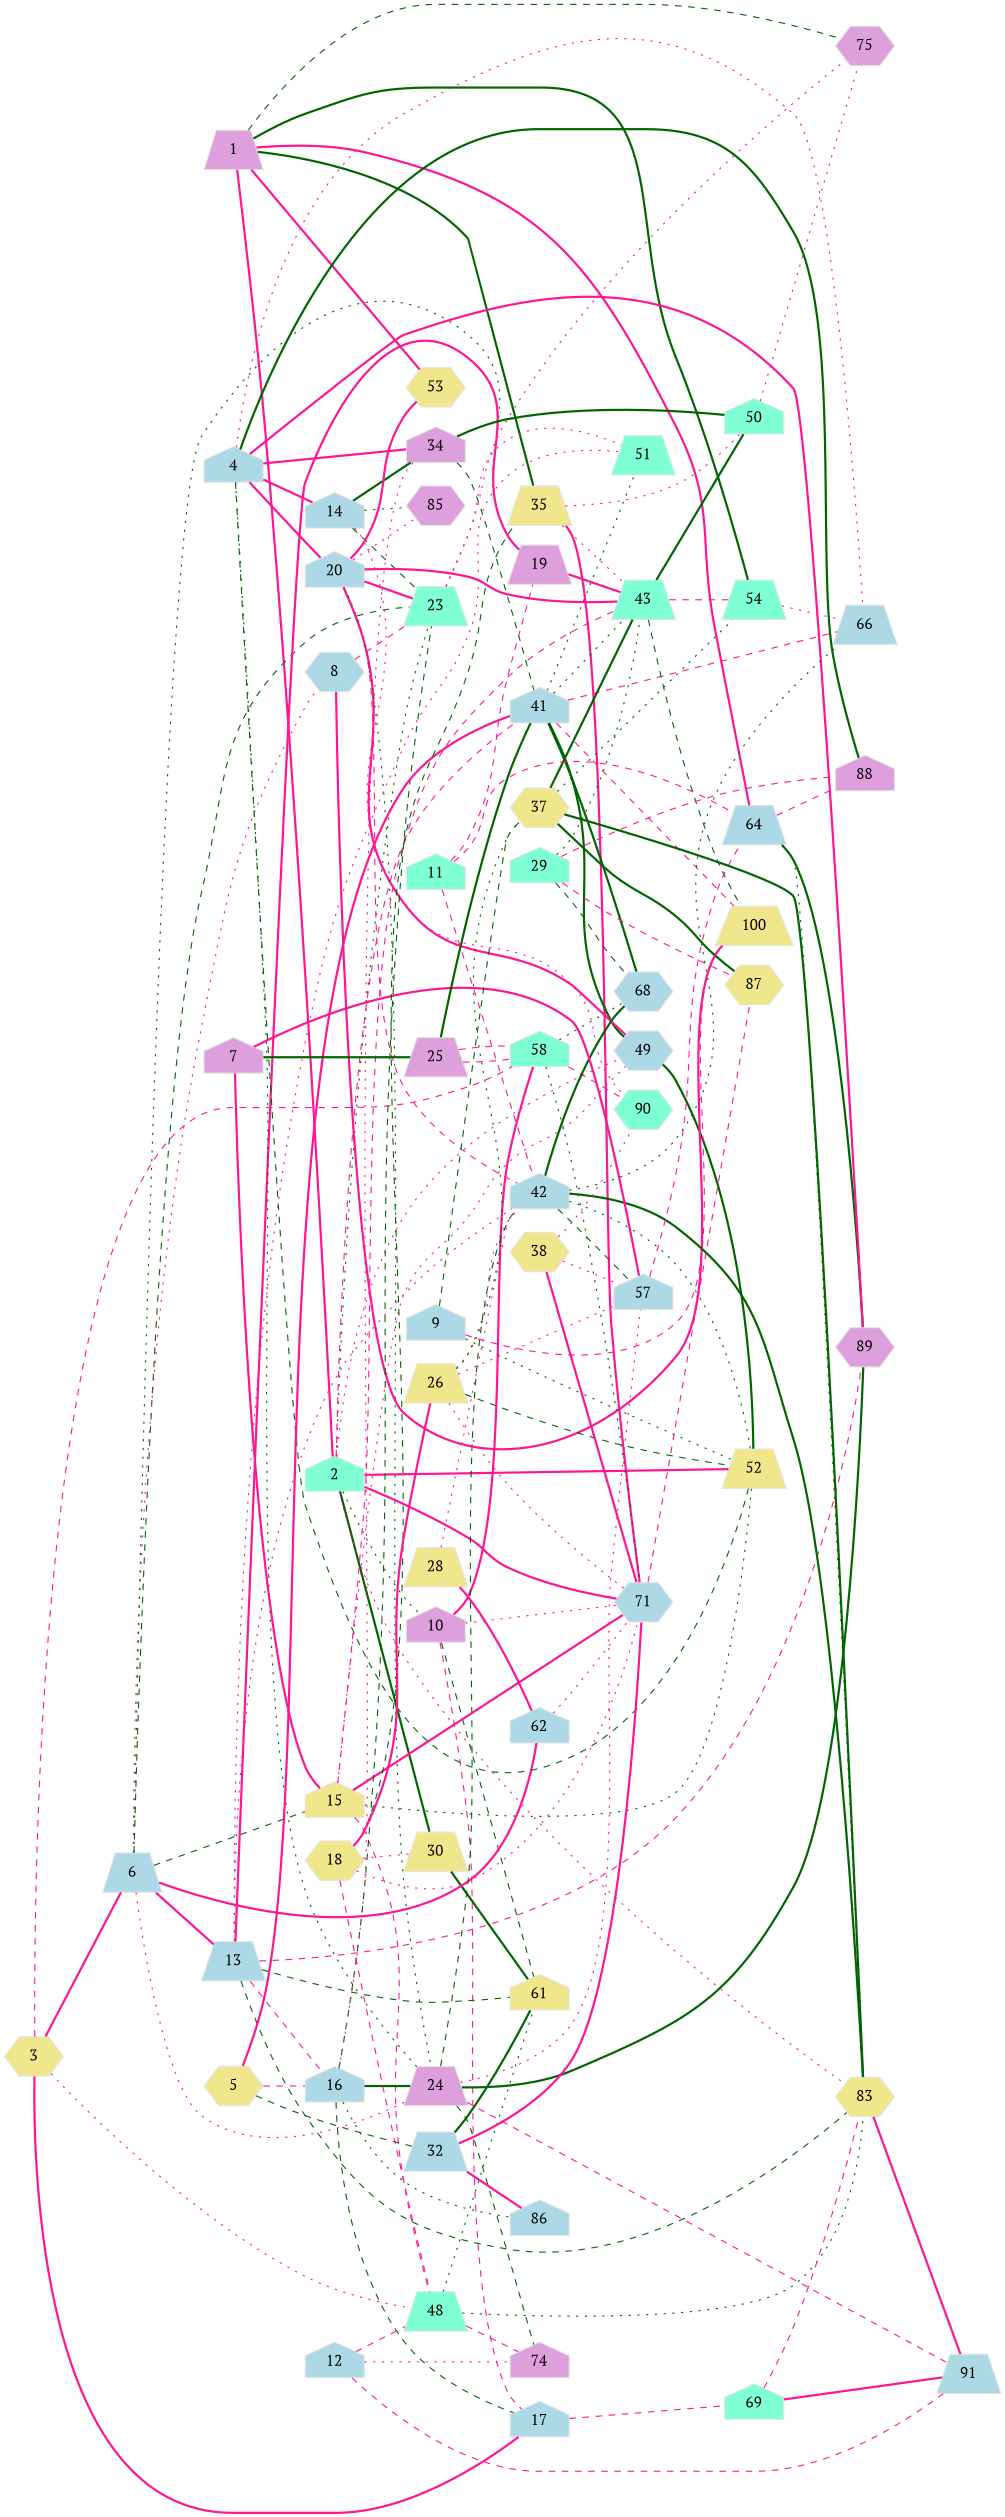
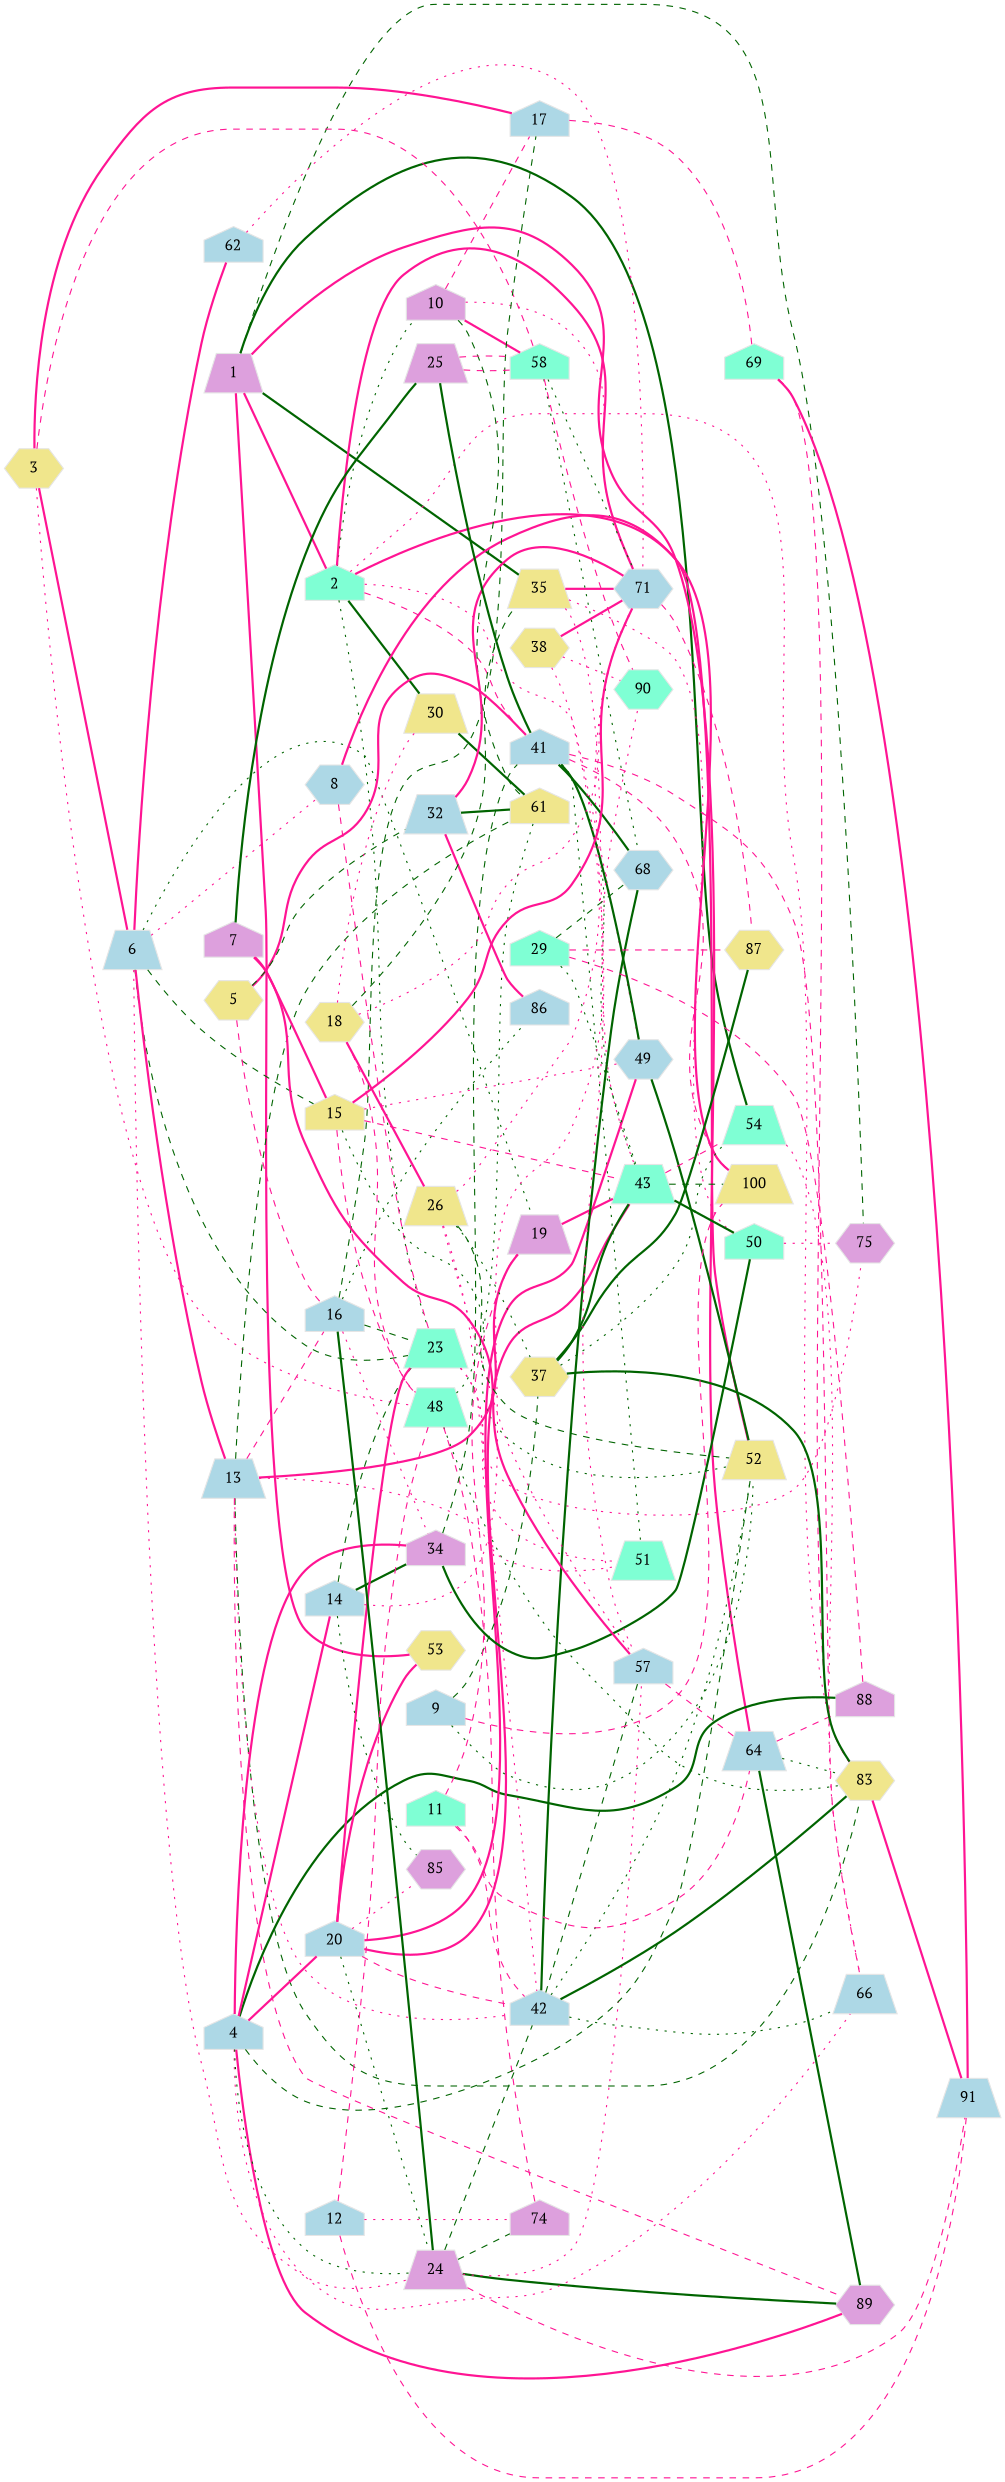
  graph {
    fontname="PT Serif"
    rankdir=LR
    node [color=gray90 fillcolor=lightblue fontname="PT Serif" shape=house style=filled]
    edge [color=deeppink fontname="PT Serif" style=bold]
    1 [fillcolor=plum shape=trapezium super="+45"]
    2 [fillcolor=aquamarine super="+80"]
    35 [fillcolor=khaki shape=trapezium super="+96"]
    53 [fillcolor=khaki shape=hexagon]
    54 [fillcolor=aquamarine shape=trapezium super="+73"]
    64 [shape=trapezium super="+65"]
    75 [fillcolor=plum shape=hexagon]
    10 [fillcolor=plum]
    23 [fillcolor=aquamarine shape=trapezium super="+40"]
    30 [fillcolor=khaki shape=trapezium super="+31"]
    41 [super="+67"]
    49 [shape=hexagon super="+78"]
    52 [fillcolor=khaki shape=trapezium super="+95"]
    71 [shape=hexagon super="+76"]
    83 [fillcolor=khaki shape=hexagon super="+94"]
    43 [fillcolor=aquamarine shape=trapezium super="+97"]
    50 [fillcolor=aquamarine]
    66 [shape=trapezium super="+72"]
    88 [fillcolor=plum]
    89 [fillcolor=plum shape=hexagon]
    17 [super="+33"]
    58 [fillcolor=aquamarine super="+63"]
    61 [fillcolor=khaki super="+79"]
    51 [fillcolor=aquamarine shape=trapezium super="+60"]
    100 [fillcolor=khaki shape=trapezium]
    68 [shape=hexagon super="+84"]
    87 [fillcolor=khaki shape=hexagon]
    91 [shape=trapezium]
    3 [fillcolor=khaki shape=hexagon super="+55"]
    6 [shape=trapezium super="+56"]
    48 [fillcolor=aquamarine shape=trapezium super="+59"]
    24 [fillcolor=plum shape=trapezium super="+92"]
    8 [shape=hexagon]
    13 [shape=trapezium super="+27"]
    15 [fillcolor=khaki super="+22"]
    19 [fillcolor=plum shape=trapezium super="+36"]
    62
    69 [fillcolor=aquamarine]
    74 [fillcolor=plum]
    90 [fillcolor=aquamarine shape=hexagon]
    4 [super="+39"]
    14 [super="+46"]
    20 [super="+47"]
    34 [fillcolor=plum super="+44"]
    85 [fillcolor=plum shape=hexagon]
    42 [super="+93"]
    57 [super="+99"]
    16 [super="+81"]
    86
    5 [fillcolor=khaki shape=hexagon]
    32 [shape=trapezium]
    7 [fillcolor=plum super="+77"]
    25 [fillcolor=plum shape=trapezium]
    37 [fillcolor=khaki shape=hexagon super="+98"]
    9
    11 [fillcolor=aquamarine super="+21"]
    12
    18 [fillcolor=khaki shape=hexagon super="+82"]
    26 [fillcolor=khaki shape=trapezium super="+70"]
-   28 [fillcolor=khaki shape=trapezium]
    29 [fillcolor=aquamarine]
    38 [fillcolor=khaki shape=hexagon]
    1 -- 2
    1 -- 35 [color=darkgreen]
    1 -- 53
    1 -- 54 [color=darkgreen]
    1 -- 64
    1 -- 75 [color=darkgreen style=dashed]
    2 -- 10 [color=darkgreen style=dotted]
    2 -- 23 [color=darkgreen style=dotted]
    2 -- 30 [color=darkgreen]
    2 -- 41 [style=dashed]
    2 -- 49 [style=dotted]
    2 -- 52
    2 -- 71
    2 -- 83 [style=dotted]
    35 -- 71
    35 -- 43 [style=dotted]
    35 -- 50 [style=dotted]
    54 -- 66 [style=dotted]
    64 -- 83 [color=darkgreen style=dotted]
    64 -- 88 [style=dashed]
    64 -- 89 [color=darkgreen]
    10 -- 71 [style=dotted]
    10 -- 17 [style=dashed]
    10 -- 58
    10 -- 61 [color=darkgreen style=dashed]
    23 -- 75 [style=dotted]
    23 -- 51 [style=dotted]
    30 -- 61 [color=darkgreen]
    41 -- 49 [color=darkgreen]
    41 -- 43 [color=darkgreen style=dotted]
    41 -- 66 [style=dashed]
    41 -- 51 [color=darkgreen style=dotted]
    41 -- 100 [style=dashed]
    41 -- 68 [color=darkgreen]
    49 -- 52 [color=darkgreen]
    71 -- 87 [style=dashed]
    83 -- 91
    43 -- 54 [style=dashed]
    43 -- 50 [color=darkgreen]
    43 -- 100 [color=darkgreen style=dashed]
    50 -- 75 [style=dotted]
    17 -- 69 [style=dashed]
    58 -- 71 [color=darkgreen style=dotted]
    58 -- 68 [color=darkgreen style=dotted]
    58 -- 90 [style=dashed]
    3 -- 17
    3 -- 58 [style=dashed]
    3 -- 6
    3 -- 48 [style=dotted]
    6 -- 23 [color=darkgreen style=dashed]
    6 -- 24 [style=dotted]
    6 -- 8 [style=dotted]
    6 -- 13
    6 -- 15 [color=darkgreen style=dashed]
    6 -- 19 [color=darkgreen style=dotted]
    6 -- 62
    48 -- 83 [color=darkgreen style=dotted]
    48 -- 61 [color=darkgreen style=dotted]
    48 -- 74 [style=dashed]
    24 -- 89 [color=darkgreen]
    24 -- 91 [style=dashed]
    24 -- 74 [color=darkgreen style=dashed]
    24 -- 42 [color=darkgreen style=dashed]
    24 -- 57 [style=dotted]
    8 -- 23 [style=dashed]
    8 -- 100
    13 -- 83 [color=darkgreen style=dashed]
    13 -- 89 [style=dashed]
    13 -- 61 [color=darkgreen style=dashed]
    13 -- 51 [style=dotted]
    13 -- 19
    13 -- 42 [style=dotted]
    13 -- 16 [style=dashed]
    15 -- 49 [style=dotted]
    15 -- 52 [color=darkgreen style=dotted]
    15 -- 71
    15 -- 43 [style=dashed]
    15 -- 48 [style=dashed]
    19 -- 43
    62 -- 71 [style=dotted]
    69 -- 83 [style=dashed]
    69 -- 91
    4 -- 52 [color=darkgreen style=dashed]
    4 -- 66 [style=dotted]
    4 -- 88 [color=darkgreen]
    4 -- 89
    4 -- 24 [color=darkgreen style=dotted]
    4 -- 14
    4 -- 20
    4 -- 34
    14 -- 23 [color=darkgreen style=dashed]
    14 -- 90 [style=dotted]
    14 -- 34 [color=darkgreen]
    14 -- 85 [color=darkgreen style=dotted]
    20 -- 53
    20 -- 23
    20 -- 49
    20 -- 43
    20 -- 24 [color=darkgreen style=dotted]
    20 -- 85 [style=dotted]
    20 -- 42 [style=dashed]
    34 -- 41 [color=darkgreen style=dashed]
    34 -- 50 [color=darkgreen]
    42 -- 52 [color=darkgreen style=dotted]
    42 -- 83 [color=darkgreen]
    42 -- 66 [color=darkgreen style=dotted]
    42 -- 68 [color=darkgreen]
    42 -- 57 [color=darkgreen style=dashed]
    57 -- 64 [style=dashed]
    16 -- 23 [color=darkgreen style=dashed]
    16 -- 17 [color=darkgreen style=dashed weight=2]
    16 -- 24 [color=darkgreen]
    16 -- 34 [style=dotted]
    16 -- 86 [color=darkgreen style=dotted]
    5 -- 41
    5 -- 16 [style=dashed]
    5 -- 32 [color=darkgreen style=dashed]
    32 -- 71
    32 -- 61 [color=darkgreen]
    32 -- 86
    7 -- 15
    7 -- 57
    7 -- 25 [color=darkgreen]
    25 -- 41 [color=darkgreen]
    25 -- 58 [style=dashed]
    25 -- 58 [style=dashed]
    37 -- 54 [color=darkgreen style=dotted]
    37 -- 83 [color=darkgreen]
    37 -- 43 [color=darkgreen]
    37 -- 87 [color=darkgreen]
    9 -- 52 [color=darkgreen style=dotted]
    9 -- 100 [style=dashed]
    9 -- 37 [color=darkgreen style=dashed]
    11 -- 64 [style=dashed]
    11 -- 19 [style=dashed]
    11 -- 42 [style=dashed]
    12 -- 91 [style=dashed]
    12 -- 48 [style=dashed]
    12 -- 74 [style=dotted]
    18 -- 35 [color=darkgreen style=dashed]
    18 -- 30 [style=dotted]
    18 -- 71 [style=dotted]
    18 -- 48 [style=dashed weight=2]
    18 -- 26
    26 -- 52 [color=darkgreen style=dashed]
    26 -- 71 [style=dotted]
    26 -- 42 [style=dotted]
    26 -- 57 [style=dotted]
    26 -- 37 [color=darkgreen style=dotted]
-   28 -- 62
-   28 -- 42 [style=dotted]
    29 -- 43 [color=darkgreen style=dotted]
    29 -- 88 [style=dashed]
    29 -- 68 [color=darkgreen style=dashed]
    29 -- 87 [style=dashed]
    38 -- 71
    38 -- 90 [style=dotted]
    38 -- 57 [style=dotted]
  }
